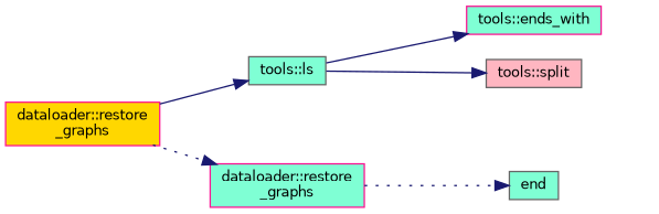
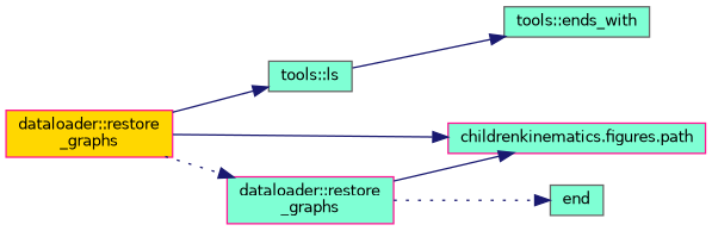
  digraph {
    rankdir=LR
    node [color=gray40 fillcolor=aquamarine fontname=Helvetica fontsize=10 shape=record style=filled]
    edge [color=midnightblue fontname=Helvetica fontsize=10 labelfontname=Helvetica labelfontsize=10 style=solid]
    n1 [color=deeppink fillcolor=gold fontcolor=black height=0.2 label="dataloader::restore\l_graphs" width=0.4]
    n2 [height=0.2 label="tools::ls" width=0.4]
+   n3 [color=deeppink height=0.2 label="childrenkinematics.figures.path" width=0.4]
    n4 [color=deeppink height=0.2 label="dataloader::restore\l_graphs" width=0.4]
-   n5 [color=deeppink height=0.2 label="tools::ends_with" width=0.4]
-   n6 [fillcolor=lightpink height=0.2 label="tools::split" width=0.4]
+   n5 [height=0.2 label="tools::ends_with" width=0.4]
    n7 [height=0.2 label=end width=0.4]
    n1 -> n2
+   n1 -> n3
    n1 -> n4 [style=dotted]
    n2 -> n5
-   n2 -> n6
+   n4 -> n3
    n4 -> n7 [style=dotted]
  }
